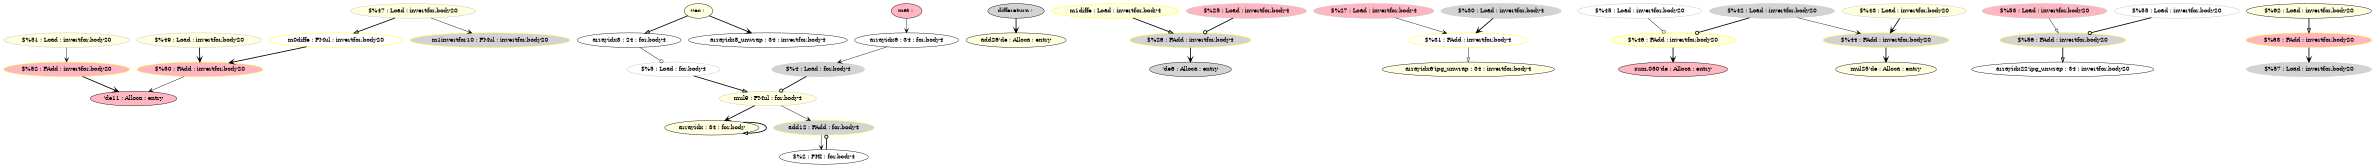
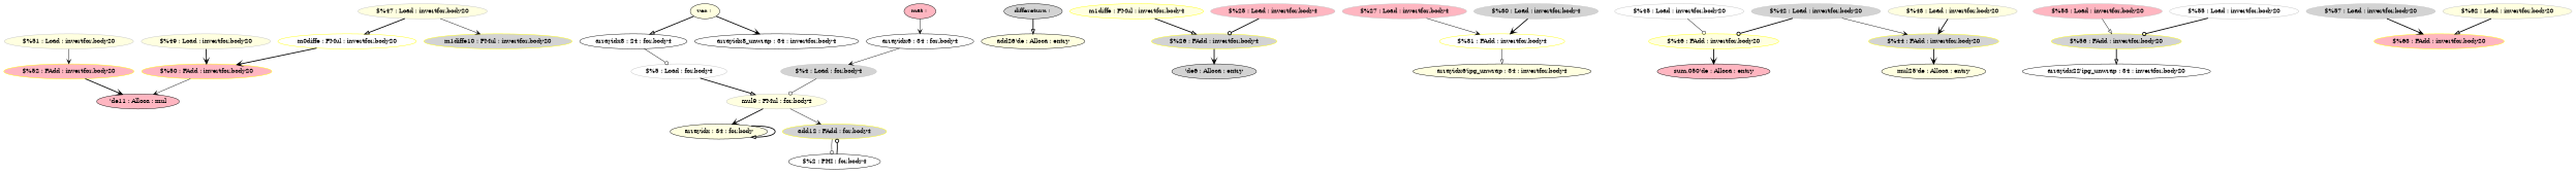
  digraph {
    node [color=gray fillcolor=lightyellow style=filled]
    edge [arrowhead=vee style=bold]
    "m0diffe : FMul : invertfor.body20" [color=yellow fillcolor=white]
    "$%50 : FAdd : invertfor.body20" [color=yellow fillcolor=lightpink]
-   "'de11 : Alloca : entry" [fillcolor=lightpink color=""]
+   "'de11 : Alloca : entry" [fillcolor=lightpink label="'de11 : Alloca : mul" color=""]
    "arrayidx : 34 : for.body" [color=""]
    "$%5 : Load : for.body4" [fillcolor=white]
    "mul9 : FMul : for.body4"
    n7 [fillcolor=white label="arrayidx8 : 24 : for.body4" color=""]
    "add12 : FAdd : for.body4" [color=yellow fillcolor=lightgrey]
    "mat : " [fillcolor=lightpink color=""]
    "arrayidx6 : 34 : for.body4" [fillcolor=white color=""]
    "$%4 : Load : for.body4" [fillcolor=lightgrey]
    "vec : " [color=""]
    "arrayidx8_unwrap : 34 : invertfor.body4" [fillcolor=white color=""]
    "differeturn : " [fillcolor=lightgrey color=""]
    "add26'de : Alloca : entry" [color=""]
    "$%2 : PHI : for.body4" [fillcolor=white color=""]
-   "m1diffe : FMul : invertfor.body4" [color=yellow label="m1diffe : Load : invertfor.body4"]
+   "m1diffe : FMul : invertfor.body4" [color=yellow]
    "$%26 : FAdd : invertfor.body4" [color=yellow fillcolor=lightgrey]
    "'de6 : Alloca : entry" [fillcolor=lightgrey color=""]
    "$%25 : Load : invertfor.body4" [fillcolor=lightpink]
    "$%27 : Load : invertfor.body4" [fillcolor=lightpink]
    "$%31 : FAdd : invertfor.body4" [color=yellow fillcolor=white]
    "arrayidx6'ipg_unwrap : 34 : invertfor.body4" [color=""]
    "$%30 : Load : invertfor.body4" [fillcolor=lightgrey]
    "$%42 : Load : invertfor.body20" [fillcolor=lightgrey]
    "$%46 : FAdd : invertfor.body20" [color=yellow]
    "$%44 : FAdd : invertfor.body20" [color=yellow fillcolor=lightgrey]
    "sum.050'de : Alloca : entry" [fillcolor=lightpink color=""]
    "mul25'de : Alloca : entry" [color=""]
    "$%43 : Load : invertfor.body20"
    "$%45 : Load : invertfor.body20" [fillcolor=white]
    "$%47 : Load : invertfor.body20"
-   "m1diffe10 : FMul : invertfor.body20" [color=yellow fillcolor=lightgrey label="m1invertfor10 : FMul : invertfor.body20"]
+   "m1diffe10 : FMul : invertfor.body20" [color=yellow fillcolor=lightgrey]
    "$%52 : FAdd : invertfor.body20" [color=yellow fillcolor=lightpink]
    "$%49 : Load : invertfor.body20"
    "$%51 : Load : invertfor.body20"
    "$%53 : Load : invertfor.body20" [fillcolor=lightpink]
    "$%56 : FAdd : invertfor.body20" [color=yellow fillcolor=lightgrey]
    "arrayidx22'ipg_unwrap : 34 : invertfor.body20" [fillcolor=white color=""]
    "$%55 : Load : invertfor.body20" [fillcolor=white]
    "$%57 : Load : invertfor.body20" [fillcolor=lightgrey]
    "$%63 : FAdd : invertfor.body20" [color=yellow fillcolor=lightpink]
-   "$%62 : Load : invertfor.body20" [color=black]
+   "$%62 : Load : invertfor.body20"
    "m0diffe : FMul : invertfor.body20" -> "$%50 : FAdd : invertfor.body20"
    "$%50 : FAdd : invertfor.body20" -> "'de11 : Alloca : entry" [style=solid]
    "arrayidx : 34 : for.body" -> "arrayidx : 34 : for.body" [arrowhead=onormal]
    "$%5 : Load : for.body4" -> "mul9 : FMul : for.body4" [arrowhead=onormal]
    "mul9 : FMul : for.body4" -> "arrayidx : 34 : for.body"
    "mul9 : FMul : for.body4" -> "add12 : FAdd : for.body4" [style=solid]
    n7 -> "$%5 : Load : for.body4" [arrowhead=odot style=solid]
-   "add12 : FAdd : for.body4" -> "$%2 : PHI : for.body4" [style=solid]
+   "add12 : FAdd : for.body4" -> "$%2 : PHI : for.body4" [arrowhead=odot style=solid]
    "mat : " -> "arrayidx6 : 34 : for.body4" [style=solid]
    "arrayidx6 : 34 : for.body4" -> "$%4 : Load : for.body4" [style=solid]
-   "$%4 : Load : for.body4" -> "mul9 : FMul : for.body4" [arrowhead=odot]
+   "$%4 : Load : for.body4" -> "mul9 : FMul : for.body4" [arrowhead=odot style=solid]
    "vec : " -> n7 [arrowhead=onormal]
    "vec : " -> "arrayidx8_unwrap : 34 : invertfor.body4"
-   "differeturn : " -> "add26'de : Alloca : entry"
+   "differeturn : " -> "add26'de : Alloca : entry" [arrowhead=onormal]
    "$%2 : PHI : for.body4" -> "add12 : FAdd : for.body4" [arrowhead=odot]
    "m1diffe : FMul : invertfor.body4" -> "$%26 : FAdd : invertfor.body4" [arrowhead=onormal]
    "$%26 : FAdd : invertfor.body4" -> "'de6 : Alloca : entry"
    "$%25 : Load : invertfor.body4" -> "$%26 : FAdd : invertfor.body4" [arrowhead=odot]
    "$%27 : Load : invertfor.body4" -> "$%31 : FAdd : invertfor.body4" [style=solid]
    "$%31 : FAdd : invertfor.body4" -> "arrayidx6'ipg_unwrap : 34 : invertfor.body4" [arrowhead=onormal style=solid]
    "$%30 : Load : invertfor.body4" -> "$%31 : FAdd : invertfor.body4"
    "$%42 : Load : invertfor.body20" -> "$%46 : FAdd : invertfor.body20" [arrowhead=odot]
    "$%42 : Load : invertfor.body20" -> "$%44 : FAdd : invertfor.body20" [style=solid]
    "$%46 : FAdd : invertfor.body20" -> "sum.050'de : Alloca : entry"
    "$%44 : FAdd : invertfor.body20" -> "mul25'de : Alloca : entry"
    "$%43 : Load : invertfor.body20" -> "$%44 : FAdd : invertfor.body20"
    "$%45 : Load : invertfor.body20" -> "$%46 : FAdd : invertfor.body20" [arrowhead=odot style=solid]
    "$%47 : Load : invertfor.body20" -> "m0diffe : FMul : invertfor.body20" [arrowhead=onormal]
    "$%47 : Load : invertfor.body20" -> "m1diffe10 : FMul : invertfor.body20" [style=solid]
    "$%52 : FAdd : invertfor.body20" -> "'de11 : Alloca : entry"
    "$%49 : Load : invertfor.body20" -> "$%50 : FAdd : invertfor.body20"
    "$%51 : Load : invertfor.body20" -> "$%52 : FAdd : invertfor.body20" [style=solid]
    "$%53 : Load : invertfor.body20" -> "$%56 : FAdd : invertfor.body20" [arrowhead=onormal style=solid]
    "$%56 : FAdd : invertfor.body20" -> "arrayidx22'ipg_unwrap : 34 : invertfor.body20" [arrowhead=onormal]
    "$%55 : Load : invertfor.body20" -> "$%56 : FAdd : invertfor.body20" [arrowhead=odot]
-   "$%63 : FAdd : invertfor.body20" -> "$%57 : Load : invertfor.body20"
+   "$%57 : Load : invertfor.body20" -> "$%63 : FAdd : invertfor.body20"
    "$%62 : Load : invertfor.body20" -> "$%63 : FAdd : invertfor.body20" [arrowhead=onormal]
  }
